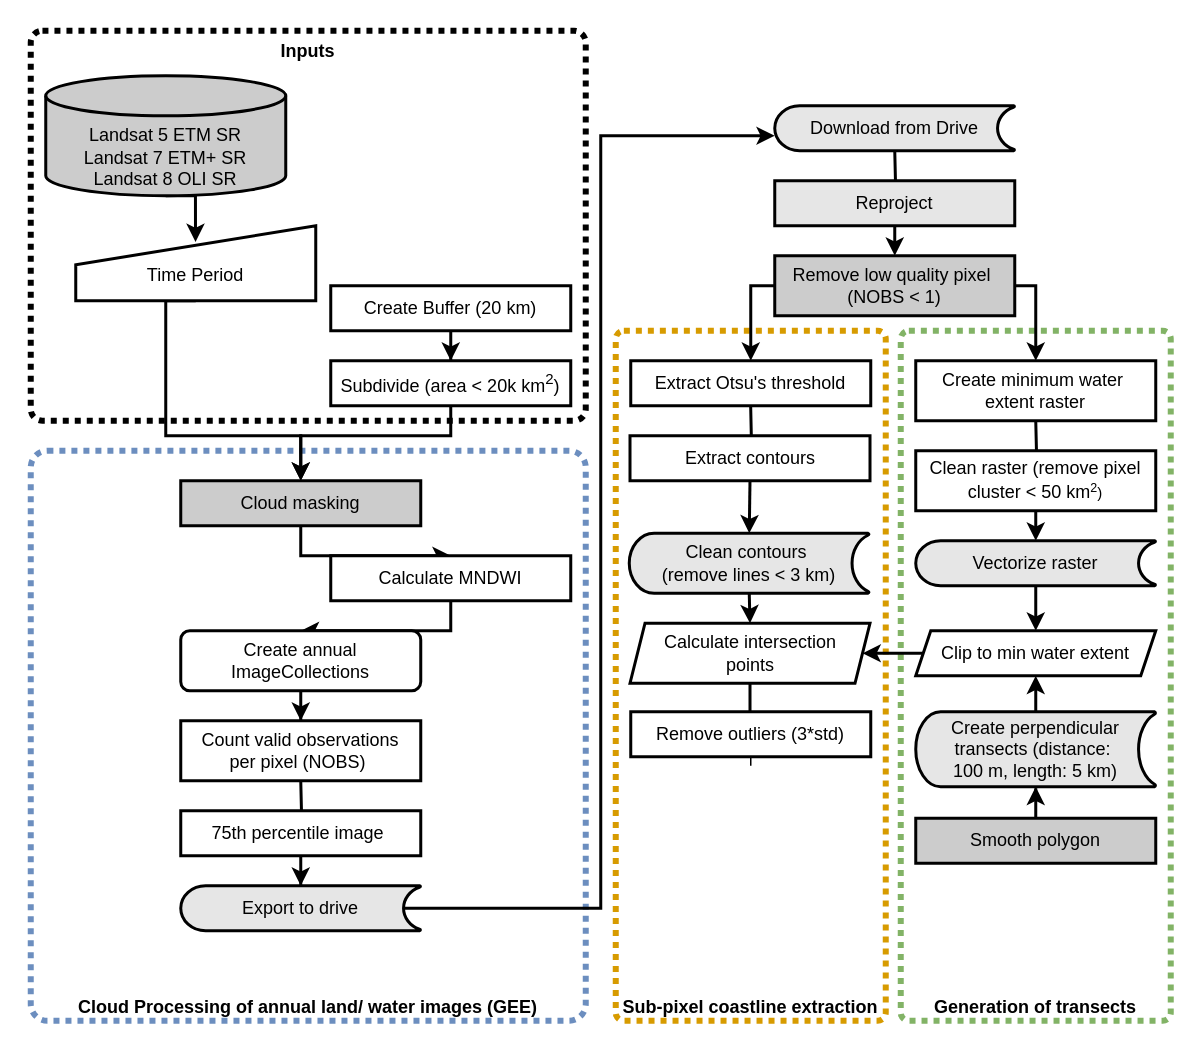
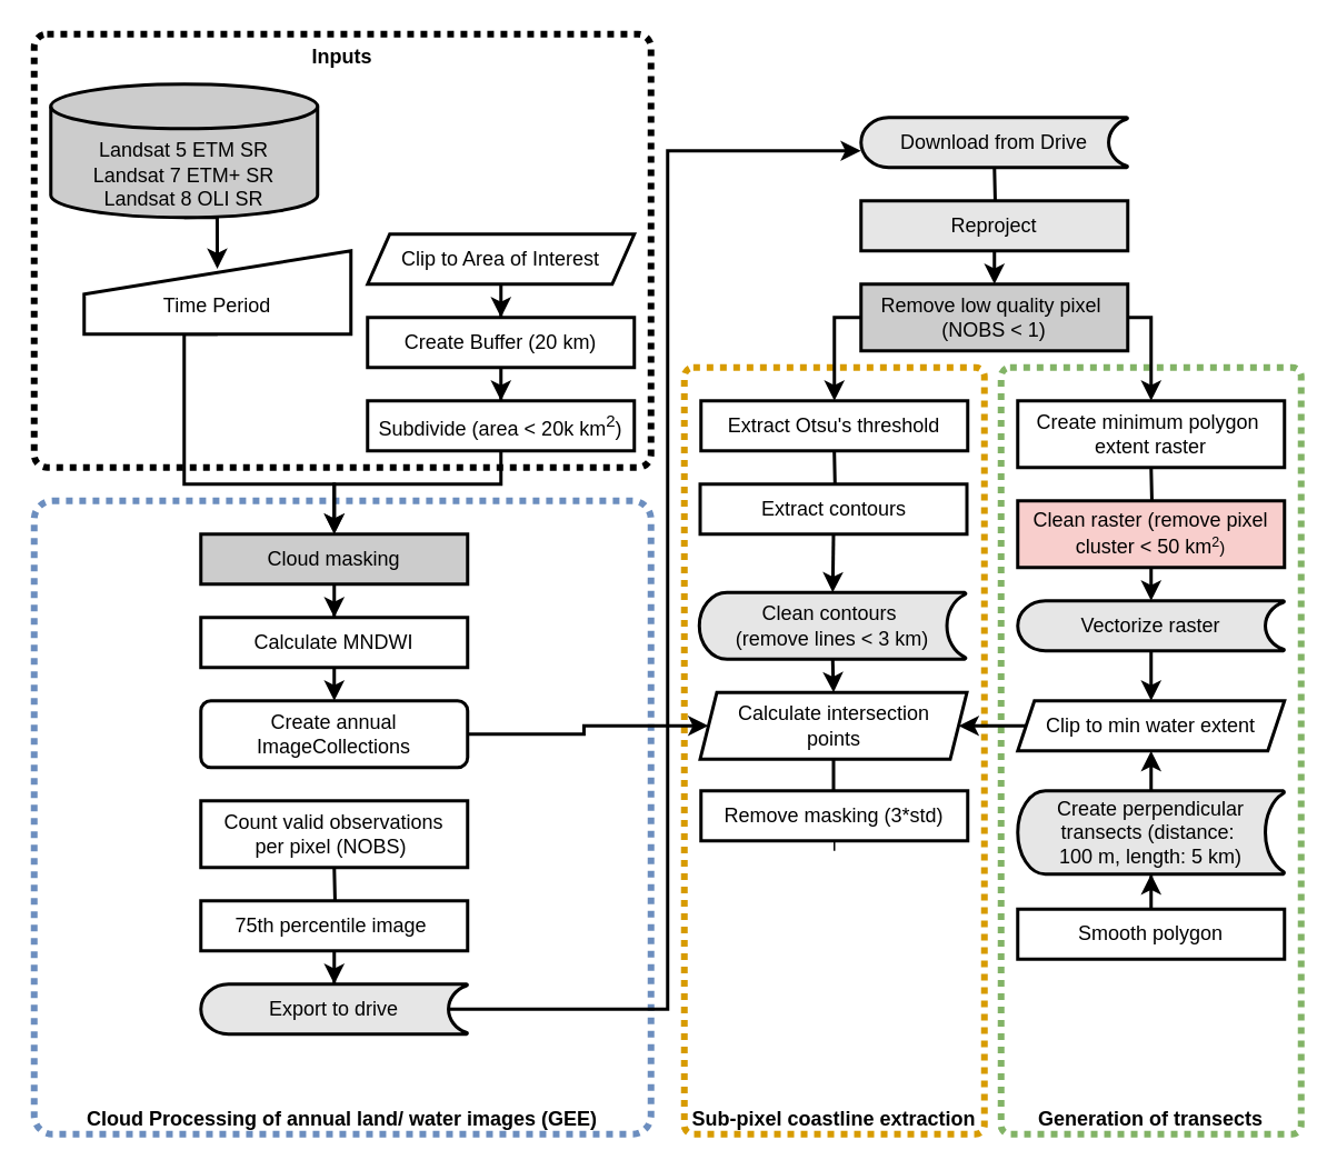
  <mxCell id="0" />
  <mxCell id="1" parent="0" />
  <mxCell id="2" value="&lt;b&gt;&lt;font color=&quot;#000000&quot;&gt;Sub-pixel coastline extraction&lt;/font&gt;&lt;/b&gt;" style="rounded=1;whiteSpace=wrap;html=1;strokeWidth=4;arcSize=3;dashed=1;verticalAlign=bottom;rotation=0;dashPattern=1 1;strokeColor=#d79b00;fillColor=none;" parent="1" vertex="1"><mxGeometry x="410" y="220" width="180" height="460" as="geometry" /></mxCell>
  <mxCell id="3" value="&lt;b&gt;&lt;font color=&quot;#000000&quot;&gt;Inputs&lt;/font&gt;&lt;/b&gt;" style="rounded=1;whiteSpace=wrap;html=1;strokeWidth=4;arcSize=3;dashed=1;verticalAlign=top;dashPattern=1 1;fillColor=none;" parent="1" vertex="1"><mxGeometry x="20" y="20" width="370" height="260" as="geometry" /></mxCell>
  <mxCell id="4" value="&lt;b&gt;&lt;font color=&quot;#000000&quot;&gt;Cloud Processing of annual land/ water images (GEE)&lt;/font&gt;&lt;/b&gt;" style="rounded=1;whiteSpace=wrap;html=1;strokeWidth=4;arcSize=3;dashed=1;verticalAlign=bottom;dashPattern=1 1;strokeColor=#6c8ebf;fillColor=none;" parent="1" vertex="1"><mxGeometry x="20" y="300" width="370" height="380" as="geometry" /></mxCell>
  <mxCell id="5" value="&lt;b&gt;&lt;font color=&quot;#000000&quot;&gt;Generation&amp;nbsp;of transects&lt;/font&gt;&lt;/b&gt;" style="rounded=1;whiteSpace=wrap;html=1;strokeWidth=4;arcSize=3;dashed=1;verticalAlign=bottom;rotation=0;dashPattern=1 1;strokeColor=#82b366;fillColor=none;" parent="1" vertex="1"><mxGeometry x="600" y="220" width="180" height="460" as="geometry" /></mxCell>
  <mxCell id="6" style="edgeStyle=orthogonalEdgeStyle;rounded=0;orthogonalLoop=1;jettySize=auto;html=1;exitX=0.5;exitY=1;exitDx=0;exitDy=0;exitPerimeter=0;entryX=0.499;entryY=0.217;entryDx=0;entryDy=0;entryPerimeter=0;strokeWidth=2;" parent="1" source="7" target="9" edge="1"><mxGeometry relative="1" as="geometry" /></mxCell>
  <mxCell id="7" value="&lt;br&gt;&lt;br&gt;Landsat 5 ETM SR&lt;br&gt;Landsat 7 ETM+ SR&lt;br&gt;Landsat 8 OLI SR" style="strokeWidth=2;html=1;shape=mxgraph.flowchart.database;whiteSpace=wrap;verticalAlign=middle;fillColor=#CCCCCC;" parent="1" vertex="1"><mxGeometry x="30" y="50" width="160" height="80" as="geometry" /></mxCell>
  <mxCell id="8" style="edgeStyle=orthogonalEdgeStyle;rounded=0;orthogonalLoop=1;jettySize=auto;html=1;exitX=0.5;exitY=1;exitDx=0;exitDy=0;entryX=0.5;entryY=0;entryDx=0;entryDy=0;strokeWidth=2;" parent="1" source="9" edge="1"><mxGeometry relative="1" as="geometry"><Array as="points"><mxPoint x="110" y="200" /><mxPoint x="110" y="290" /><mxPoint x="200" y="290" /></Array><mxPoint x="200" y="320" as="targetPoint" /></mxGeometry></mxCell>
  <mxCell id="9" value="&lt;br&gt;Time Period" style="html=1;strokeWidth=2;shape=manualInput;whiteSpace=wrap;rounded=1;size=26;arcSize=0;" parent="1" vertex="1"><mxGeometry x="50" y="150" width="160" height="50" as="geometry" /></mxCell>
  <mxCell id="10" value="" style="edgeStyle=orthogonalEdgeStyle;rounded=0;orthogonalLoop=1;jettySize=auto;html=1;strokeWidth=2;" parent="1" source="11" target="13" edge="1"><mxGeometry relative="1" as="geometry" /></mxCell>
  <mxCell id="11" value="Create Buffer (20 km)" style="whiteSpace=wrap;html=1;strokeWidth=2;" parent="1" vertex="1"><mxGeometry x="220" y="190" width="160" height="30" as="geometry" /></mxCell>
  <mxCell id="12" style="edgeStyle=orthogonalEdgeStyle;rounded=0;orthogonalLoop=1;jettySize=auto;html=1;exitX=0.5;exitY=1;exitDx=0;exitDy=0;strokeWidth=2;entryX=0.5;entryY=0;entryDx=0;entryDy=0;" parent="1" source="13" edge="1" target="15"><mxGeometry relative="1" as="geometry"><mxPoint x="200" y="320" as="targetPoint" /><Array as="points"><mxPoint x="300" y="290" /><mxPoint x="200" y="290" /></Array></mxGeometry></mxCell>
  <mxCell id="13" value="Subdivide (area &amp;lt; 20k km&lt;sup&gt;2&lt;/sup&gt;)" style="whiteSpace=wrap;html=1;strokeWidth=2;" parent="1" vertex="1"><mxGeometry x="220" y="240" width="160" height="30" as="geometry" /></mxCell>
  <mxCell id="14" value="" style="edgeStyle=orthogonalEdgeStyle;rounded=0;orthogonalLoop=1;jettySize=auto;html=1;strokeWidth=2;" parent="1" source="15" target="17" edge="1"><mxGeometry relative="1" as="geometry" /></mxCell>
  <mxCell id="15" value="Cloud masking" style="whiteSpace=wrap;html=1;strokeWidth=2;fillColor=#cccccc;" parent="1" vertex="1"><mxGeometry x="120" y="320" width="160" height="30" as="geometry" /></mxCell>
  <mxCell id="16" style="edgeStyle=orthogonalEdgeStyle;rounded=0;orthogonalLoop=1;jettySize=auto;html=1;exitX=0.5;exitY=1;exitDx=0;exitDy=0;entryX=0.5;entryY=0;entryDx=0;entryDy=0;strokeWidth=2;" parent="1" source="17" target="19" edge="1"><mxGeometry relative="1" as="geometry" /></mxCell>
- <mxCell id="17" value="Calculate MNDWI" style="whiteSpace=wrap;html=1;strokeWidth=2;" parent="1" vertex="1"><mxGeometry x="220" y="370" width="160" height="30" as="geometry" /></mxCell>
- <mxCell id="18" value="" style="edgeStyle=orthogonalEdgeStyle;rounded=0;orthogonalLoop=1;jettySize=auto;html=1;strokeWidth=2;entryX=0.5;entryY=0;entryDx=0;entryDy=0;" parent="1" source="19" edge="1" target="54"><mxGeometry relative="1" as="geometry"><mxPoint x="200" y="490" as="targetPoint" /></mxGeometry></mxCell>
+ <mxCell id="17" value="Calculate MNDWI" style="whiteSpace=wrap;html=1;strokeWidth=2;" parent="1" vertex="1"><mxGeometry x="120" y="370" width="160" height="30" as="geometry" /></mxCell>
+ <mxCell id="18" value="" style="edgeStyle=orthogonalEdgeStyle;rounded=0;orthogonalLoop=1;jettySize=auto;html=1;strokeWidth=2;" parent="1" source="19" edge="1" target="37"><mxGeometry relative="1" as="geometry"><mxPoint x="200" y="490" as="targetPoint" /></mxGeometry></mxCell>
  <mxCell id="19" value="Create annual ImageCollections" style="whiteSpace=wrap;html=1;strokeWidth=2;rounded=1;" parent="1" vertex="1"><mxGeometry x="120" y="420" width="160" height="40" as="geometry" /></mxCell>
  <mxCell id="20" value="" style="edgeStyle=orthogonalEdgeStyle;rounded=0;orthogonalLoop=1;jettySize=auto;html=1;strokeWidth=2;" parent="1" target="22" edge="1"><mxGeometry relative="1" as="geometry"><mxPoint x="200" y="520" as="sourcePoint" /></mxGeometry></mxCell>
  <mxCell id="21" value="" style="edgeStyle=orthogonalEdgeStyle;rounded=0;orthogonalLoop=1;jettySize=auto;html=1;strokeWidth=2;" edge="1" parent="1" source="22" target="55"><mxGeometry relative="1" as="geometry" /></mxCell>
  <mxCell id="22" value="&lt;span style=&quot;font-family: &amp;#34;helvetica&amp;#34;&quot;&gt;75th&amp;nbsp;percentile image&amp;nbsp;&lt;/span&gt;" style="whiteSpace=wrap;html=1;strokeWidth=2;" parent="1" vertex="1"><mxGeometry x="120" y="540" width="160" height="30" as="geometry" /></mxCell>
  <mxCell id="23" style="edgeStyle=orthogonalEdgeStyle;rounded=0;orthogonalLoop=1;jettySize=auto;html=1;exitX=0.5;exitY=1;exitDx=0;exitDy=0;" parent="1" source="22" target="22" edge="1"><mxGeometry relative="1" as="geometry" /></mxCell>
  <mxCell id="24" value="" style="edgeStyle=orthogonalEdgeStyle;rounded=0;orthogonalLoop=1;jettySize=auto;html=1;exitX=0.93;exitY=0.5;exitDx=0;exitDy=0;exitPerimeter=0;strokeWidth=2;entryX=0;entryY=0.5;entryDx=0;entryDy=0;entryPerimeter=0;" parent="1" edge="1" source="55"><mxGeometry relative="1" as="geometry"><mxPoint x="258.8" y="720" as="sourcePoint" /><mxPoint x="516" y="90" as="targetPoint" /><Array as="points"><mxPoint x="400" y="605" /><mxPoint x="400" y="90" /></Array></mxGeometry></mxCell>
  <mxCell id="25" value="" style="edgeStyle=orthogonalEdgeStyle;rounded=0;orthogonalLoop=1;jettySize=auto;html=1;strokeWidth=2;" parent="1" target="27" edge="1"><mxGeometry relative="1" as="geometry"><mxPoint x="596" y="100" as="sourcePoint" /></mxGeometry></mxCell>
  <mxCell id="26" value="" style="edgeStyle=orthogonalEdgeStyle;rounded=0;orthogonalLoop=1;jettySize=auto;html=1;strokeWidth=2;" parent="1" source="27" edge="1"><mxGeometry relative="1" as="geometry"><mxPoint x="596.034" y="170" as="targetPoint" /></mxGeometry></mxCell>
  <mxCell id="27" value="Reproject" style="whiteSpace=wrap;html=1;dashed=0;strokeWidth=2;fillColor=#e6e6e6;" parent="1" vertex="1"><mxGeometry x="516" y="120" width="160" height="30" as="geometry" /></mxCell>
  <mxCell id="28" value="" style="edgeStyle=orthogonalEdgeStyle;rounded=0;orthogonalLoop=1;jettySize=auto;html=1;strokeWidth=2;" parent="1" target="30" edge="1"><mxGeometry relative="1" as="geometry"><mxPoint x="499.941" y="270" as="sourcePoint" /></mxGeometry></mxCell>
  <mxCell id="29" style="edgeStyle=orthogonalEdgeStyle;rounded=0;orthogonalLoop=1;jettySize=auto;html=1;exitX=0.5;exitY=1;exitDx=0;exitDy=0;entryX=0.5;entryY=0;entryDx=0;entryDy=0;strokeWidth=2;entryPerimeter=0;" parent="1" source="30" target="53" edge="1"><mxGeometry relative="1" as="geometry"><mxPoint x="501" y="340" as="targetPoint" /></mxGeometry></mxCell>
  <mxCell id="30" value="&lt;span&gt;Extract contours&lt;/span&gt;" style="whiteSpace=wrap;html=1;dashed=0;strokeWidth=2;" parent="1" vertex="1"><mxGeometry x="419.5" y="290" width="160" height="30" as="geometry" /></mxCell>
  <mxCell id="31" value="" style="edgeStyle=orthogonalEdgeStyle;rounded=0;orthogonalLoop=1;jettySize=auto;html=1;strokeWidth=2;" parent="1" target="33" edge="1"><mxGeometry relative="1" as="geometry"><mxPoint x="690" y="280" as="sourcePoint" /></mxGeometry></mxCell>
  <mxCell id="32" value="" style="edgeStyle=orthogonalEdgeStyle;rounded=0;orthogonalLoop=1;jettySize=auto;html=1;strokeWidth=2;" parent="1" source="33" edge="1"><mxGeometry relative="1" as="geometry"><mxPoint x="690" y="360" as="targetPoint" /></mxGeometry></mxCell>
- <mxCell id="33" value="Clean raster (remove pixel cluster &amp;lt; 50 km&lt;span style=&quot;font-size: 10px&quot;&gt;&lt;sup&gt;2&lt;/sup&gt;)&lt;/span&gt;" style="whiteSpace=wrap;html=1;dashed=0;strokeWidth=2;" parent="1" vertex="1"><mxGeometry x="610" y="300" width="160" height="40" as="geometry" /></mxCell>
+ <mxCell id="33" value="Clean raster (remove pixel cluster &amp;lt; 50 km&lt;span style=&quot;font-size: 10px&quot;&gt;&lt;sup&gt;2&lt;/sup&gt;)&lt;/span&gt;" style="whiteSpace=wrap;html=1;dashed=0;strokeWidth=2;fillColor=#f8cecc;" parent="1" vertex="1"><mxGeometry x="610" y="300" width="160" height="40" as="geometry" /></mxCell>
  <mxCell id="34" value="" style="edgeStyle=orthogonalEdgeStyle;rounded=0;orthogonalLoop=1;jettySize=auto;html=1;strokeWidth=2;" parent="1" source="35" target="46" edge="1"><mxGeometry relative="1" as="geometry" /></mxCell>
- <mxCell id="35" value="Smooth polygon" style="whiteSpace=wrap;html=1;dashed=0;strokeWidth=2;fillColor=#cccccc;" parent="1" vertex="1"><mxGeometry x="610" y="545" width="160" height="30" as="geometry" /></mxCell>
+ <mxCell id="35" value="Smooth polygon" style="whiteSpace=wrap;html=1;dashed=0;strokeWidth=2;" parent="1" vertex="1"><mxGeometry x="610" y="545" width="160" height="30" as="geometry" /></mxCell>
  <mxCell id="36" value="" style="edgeStyle=orthogonalEdgeStyle;rounded=0;orthogonalLoop=1;jettySize=auto;html=1;entryX=0.5;entryY=0;entryDx=0;entryDy=0;strokeWidth=2;" parent="1" source="37" target="57" edge="1"><mxGeometry relative="1" as="geometry" /></mxCell>
  <mxCell id="37" value="Calculate intersection &lt;br&gt;points" style="shape=parallelogram;perimeter=parallelogramPerimeter;whiteSpace=wrap;html=1;fixedSize=1;dashed=0;strokeWidth=2;size=10;" parent="1" vertex="1"><mxGeometry x="419.5" y="415" width="160" height="40" as="geometry" /></mxCell>
+ <mxCell id="38" style="edgeStyle=orthogonalEdgeStyle;rounded=0;orthogonalLoop=1;jettySize=auto;html=1;exitX=0.5;exitY=1;exitDx=0;exitDy=0;strokeWidth=2;" edge="1" parent="1" source="39" target="11"><mxGeometry relative="1" as="geometry" /></mxCell>
+ <mxCell id="39" value="&lt;span&gt;Clip to Area of Interest&lt;/span&gt;" style="shape=parallelogram;perimeter=parallelogramPerimeter;whiteSpace=wrap;html=1;dashed=0;size=0.083;strokeWidth=2;" parent="1" vertex="1"><mxGeometry x="220" y="140" width="160" height="30" as="geometry" /></mxCell>
  <mxCell id="40" style="edgeStyle=orthogonalEdgeStyle;rounded=0;orthogonalLoop=1;jettySize=auto;html=1;exitX=1;exitY=0.5;exitDx=0;exitDy=0;entryX=0.5;entryY=0;entryDx=0;entryDy=0;strokeWidth=2;" parent="1" source="50" target="42" edge="1"><mxGeometry relative="1" as="geometry"><mxPoint x="668.8" y="180" as="sourcePoint" /><mxPoint x="700" y="240" as="targetPoint" /><Array as="points"><mxPoint x="690" y="190" /></Array></mxGeometry></mxCell>
  <mxCell id="41" value="Download from Drive" style="strokeWidth=2;html=1;shape=mxgraph.flowchart.stored_data;whiteSpace=wrap;fillColor=#E6E6E6;" parent="1" vertex="1"><mxGeometry x="516" y="70" width="160" height="30" as="geometry" /></mxCell>
- <mxCell id="42" value="Create minimum water&amp;nbsp;&lt;br&gt;extent raster" style="whiteSpace=wrap;html=1;dashed=0;strokeWidth=2;" parent="1" vertex="1"><mxGeometry x="610" y="240" width="160" height="40" as="geometry" /></mxCell>
+ <mxCell id="42" value="Create minimum polygon&amp;nbsp;&lt;br&gt;extent raster" style="whiteSpace=wrap;html=1;dashed=0;strokeWidth=2;" parent="1" vertex="1"><mxGeometry x="610" y="240" width="160" height="40" as="geometry" /></mxCell>
  <mxCell id="43" style="edgeStyle=orthogonalEdgeStyle;rounded=0;orthogonalLoop=1;jettySize=auto;html=1;exitX=0.5;exitY=1;exitDx=0;exitDy=0;exitPerimeter=0;entryX=0.5;entryY=0;entryDx=0;entryDy=0;strokeWidth=2;" parent="1" source="44" target="48" edge="1"><mxGeometry relative="1" as="geometry" /></mxCell>
  <mxCell id="44" value="Vectorize raster" style="strokeWidth=2;html=1;shape=mxgraph.flowchart.stored_data;whiteSpace=wrap;fillColor=#E6E6E6;" parent="1" vertex="1"><mxGeometry x="610" y="360" width="160" height="30" as="geometry" /></mxCell>
  <mxCell id="45" style="edgeStyle=orthogonalEdgeStyle;rounded=0;orthogonalLoop=1;jettySize=auto;html=1;exitX=0.5;exitY=0;exitDx=0;exitDy=0;exitPerimeter=0;entryX=0.5;entryY=1;entryDx=0;entryDy=0;strokeWidth=2;" parent="1" source="46" target="48" edge="1"><mxGeometry relative="1" as="geometry" /></mxCell>
  <mxCell id="46" value="Create perpendicular transects (distance:&amp;nbsp;&lt;br&gt;100 m, length: 5 km)" style="strokeWidth=2;html=1;shape=mxgraph.flowchart.stored_data;whiteSpace=wrap;fillColor=#E6E6E6;" parent="1" vertex="1"><mxGeometry x="610" y="474" width="160" height="50" as="geometry" /></mxCell>
  <mxCell id="47" style="edgeStyle=orthogonalEdgeStyle;rounded=0;orthogonalLoop=1;jettySize=auto;html=1;exitX=0;exitY=0.5;exitDx=0;exitDy=0;strokeWidth=2;" edge="1" parent="1" source="48" target="37"><mxGeometry relative="1" as="geometry" /></mxCell>
  <mxCell id="48" value="Clip to min water extent" style="shape=parallelogram;perimeter=parallelogramPerimeter;whiteSpace=wrap;html=1;fixedSize=1;dashed=0;strokeWidth=2;size=10;" parent="1" vertex="1"><mxGeometry x="610" y="420" width="160" height="30" as="geometry" /></mxCell>
  <mxCell id="49" style="edgeStyle=orthogonalEdgeStyle;rounded=0;orthogonalLoop=1;jettySize=auto;html=1;exitX=0;exitY=0.5;exitDx=0;exitDy=0;strokeWidth=2;" parent="1" source="50" target="51" edge="1"><mxGeometry relative="1" as="geometry"><Array as="points"><mxPoint x="500" y="190" /></Array></mxGeometry></mxCell>
  <mxCell id="50" value="Remove low quality pixel&amp;nbsp;&lt;br&gt;(NOBS &amp;lt; 1)" style="whiteSpace=wrap;html=1;dashed=0;strokeWidth=2;fillColor=#cccccc;" parent="1" vertex="1"><mxGeometry x="516" y="170" width="160" height="40" as="geometry" /></mxCell>
  <mxCell id="51" value="&lt;span&gt;Extract Otsu's threshold&lt;/span&gt;" style="whiteSpace=wrap;html=1;dashed=0;strokeWidth=2;" parent="1" vertex="1"><mxGeometry x="420" y="240" width="160" height="30" as="geometry" /></mxCell>
  <mxCell id="52" style="edgeStyle=orthogonalEdgeStyle;rounded=0;orthogonalLoop=1;jettySize=auto;html=1;exitX=0.5;exitY=1;exitDx=0;exitDy=0;exitPerimeter=0;entryX=0.5;entryY=0;entryDx=0;entryDy=0;strokeWidth=2;" edge="1" parent="1" source="53" target="37"><mxGeometry relative="1" as="geometry" /></mxCell>
  <mxCell id="53" value="Clean contours&amp;nbsp;&lt;br&gt;(remove lines &amp;lt; 3 km)" style="strokeWidth=2;html=1;shape=mxgraph.flowchart.stored_data;whiteSpace=wrap;fillColor=#E6E6E6;" parent="1" vertex="1"><mxGeometry x="419" y="355" width="160" height="40" as="geometry" /></mxCell>
  <mxCell id="54" value="Count valid observations &lt;br&gt;per pixel (NOBS)&amp;nbsp;" style="whiteSpace=wrap;html=1;strokeWidth=2;" parent="1" vertex="1"><mxGeometry x="120" y="480" width="160" height="40" as="geometry" /></mxCell>
  <mxCell id="55" value="Export to drive" style="strokeWidth=2;html=1;shape=mxgraph.flowchart.stored_data;whiteSpace=wrap;fillColor=#E6E6E6;" parent="1" vertex="1"><mxGeometry x="120" y="590" width="160" height="30" as="geometry" /></mxCell>
  <mxCell id="56" value="" style="edgeStyle=orthogonalEdgeStyle;rounded=0;orthogonalLoop=1;jettySize=auto;html=1;entryX=0.5;entryY=0;entryDx=0;entryDy=0;" parent="1" source="57" target="57" edge="1"><mxGeometry relative="1" as="geometry"><Array as="points"><mxPoint x="500" y="510" /><mxPoint x="500" y="510" /></Array></mxGeometry></mxCell>
- <mxCell id="57" value="Remove outliers (3*std)" style="whiteSpace=wrap;html=1;dashed=0;strokeWidth=2;" parent="1" vertex="1"><mxGeometry x="420" y="474" width="160" height="30" as="geometry" /></mxCell>
+ <mxCell id="57" value="Remove masking (3*std)" style="whiteSpace=wrap;html=1;dashed=0;strokeWidth=2;" parent="1" vertex="1"><mxGeometry x="420" y="474" width="160" height="30" as="geometry" /></mxCell>
